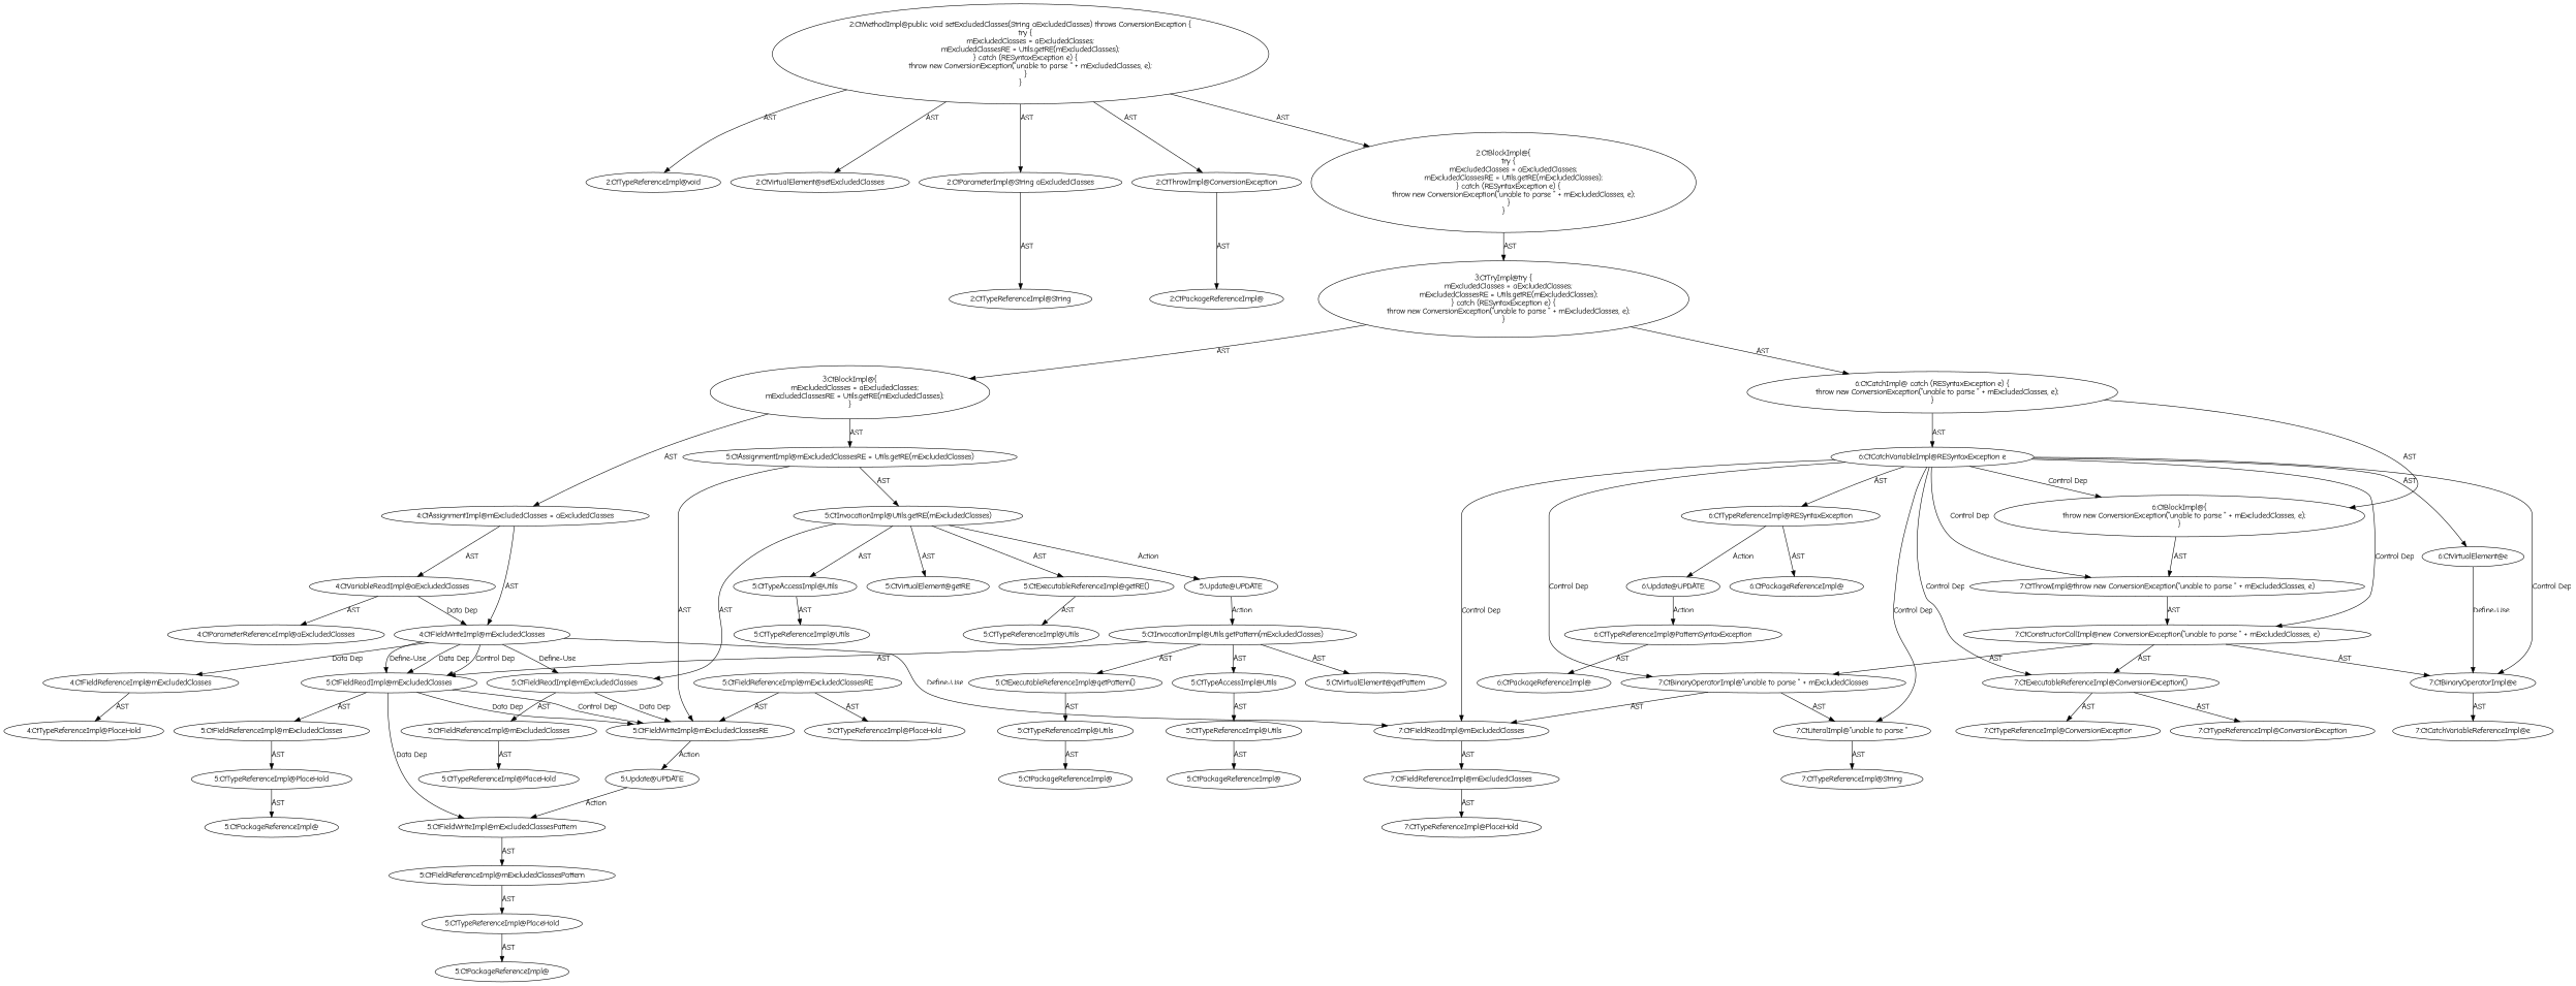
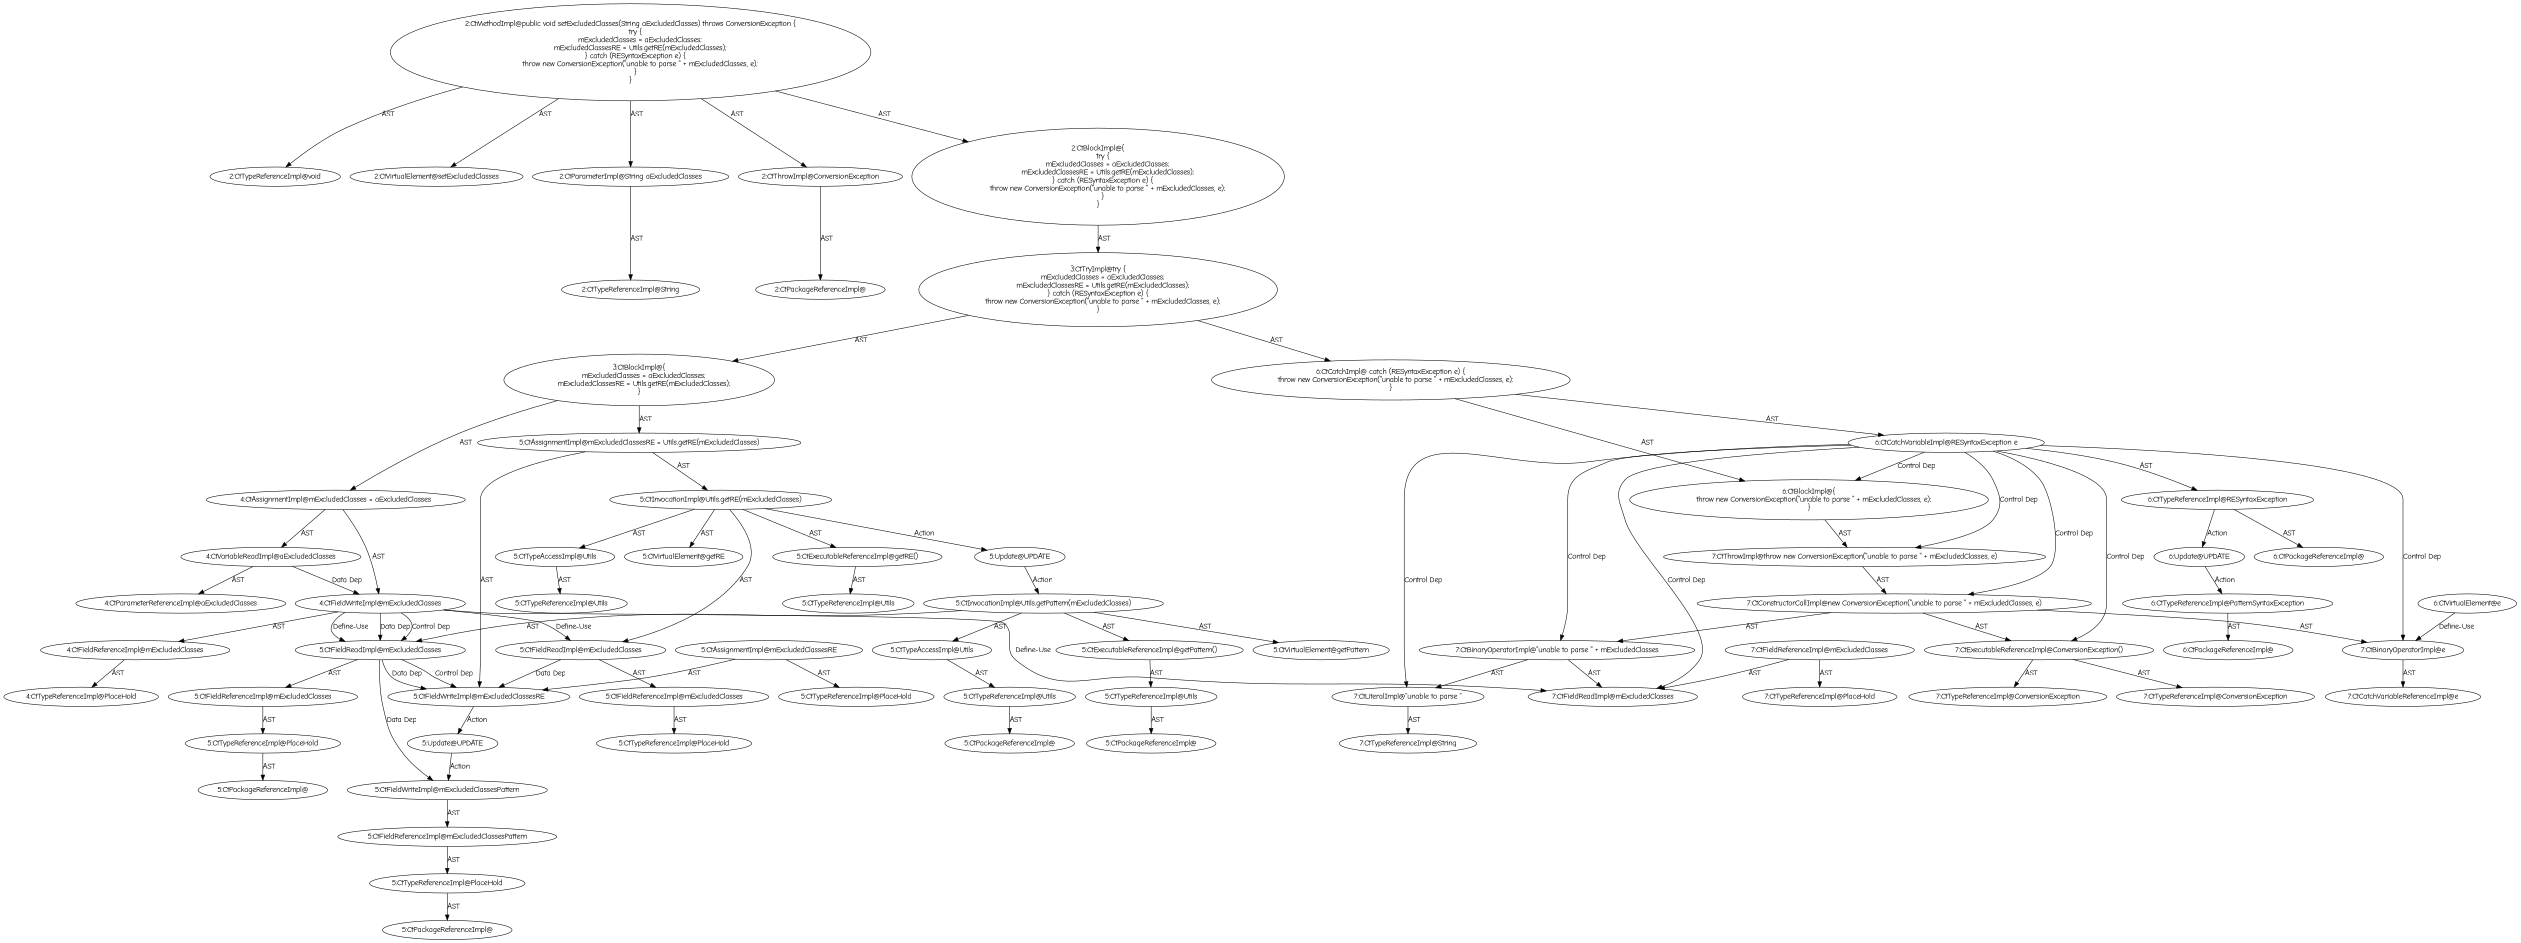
  digraph {
    fontname="Comic Neue"
    node [fontname="Comic Neue" shape=ellipse]
    edge [fontname="Comic Neue"]
    n1 [label="2:CtTypeReferenceImpl@void"]
    n2 [label="2:CtVirtualElement@setExcludedClasses"]
    n3 [label="2:CtParameterImpl@String aExcludedClasses"]
    n4 [label="2:CtTypeReferenceImpl@String"]
    n5 [label="2:CtThrowImpl@ConversionException"]
    n6 [label="2:CtPackageReferenceImpl@"]
    n7 [label="4:CtFieldReferenceImpl@mExcludedClasses"]
    n8 [label="4:CtTypeReferenceImpl@PlaceHold"]
    n9 [label="4:CtFieldWriteImpl@mExcludedClasses"]
    n10 [label="5:CtFieldReadImpl@mExcludedClasses"]
    n11 [label="7:CtFieldReadImpl@mExcludedClasses"]
    n12 [label="5:CtFieldReadImpl@mExcludedClasses"]
    n13 [label="5:CtFieldWriteImpl@mExcludedClassesRE"]
    n14 [label="5:CtFieldReferenceImpl@mExcludedClasses"]
    n15 [label="7:CtFieldReferenceImpl@mExcludedClasses"]
    n16 [label="5:CtFieldWriteImpl@mExcludedClassesPattern"]
    n17 [label="5:CtFieldReferenceImpl@mExcludedClasses"]
    n18 [label="4:CtVariableReadImpl@aExcludedClasses"]
    n19 [label="4:CtParameterReferenceImpl@aExcludedClasses"]
    n20 [label="4:CtAssignmentImpl@mExcludedClasses = aExcludedClasses"]
-   n21 [label="5:CtFieldReferenceImpl@mExcludedClassesRE"]
+   n21 [label="5:CtAssignmentImpl@mExcludedClassesRE"]
    n22 [label="5:CtTypeReferenceImpl@PlaceHold"]
    n23 [label="5:Update@UPDATE"]
    n24 [label="5:CtExecutableReferenceImpl@getRE()"]
    n25 [label="5:CtTypeReferenceImpl@Utils"]
    n26 [label="5:CtVirtualElement@getRE"]
    n27 [label="5:CtTypeAccessImpl@Utils"]
    n28 [label="5:CtTypeReferenceImpl@Utils"]
    n29 [label="5:CtTypeReferenceImpl@PlaceHold"]
    n30 [label="5:CtInvocationImpl@Utils.getRE(mExcludedClasses)"]
    n31 [label="5:Update@UPDATE"]
    n32 [label="5:CtInvocationImpl@Utils.getPattern(mExcludedClasses)"]
    n33 [label="5:CtAssignmentImpl@mExcludedClassesRE = Utils.getRE(mExcludedClasses)"]
    n34 [label="3:CtBlockImpl@\{\n    mExcludedClasses = aExcludedClasses;\n    mExcludedClassesRE = Utils.getRE(mExcludedClasses);\n\}"]
    n35 [label="6:CtVirtualElement@e"]
    n36 [label="7:CtBinaryOperatorImpl@e"]
    n37 [label="7:CtCatchVariableReferenceImpl@e"]
    n38 [label="6:CtTypeReferenceImpl@RESyntaxException"]
    n39 [label="6:CtPackageReferenceImpl@"]
    n40 [label="6:Update@UPDATE"]
    n41 [label="6:CtTypeReferenceImpl@PatternSyntaxException"]
    n42 [label="6:CtCatchVariableImpl@RESyntaxException e"]
    n43 [label="7:CtExecutableReferenceImpl@ConversionException()"]
    n44 [label="7:CtLiteralImpl@\"unable to parse \""]
    n45 [label="7:CtBinaryOperatorImpl@\"unable to parse \" + mExcludedClasses"]
    n46 [label="7:CtConstructorCallImpl@new ConversionException(\"unable to parse \" + mExcludedClasses, e)"]
    n47 [label="7:CtThrowImpl@throw new ConversionException(\"unable to parse \" + mExcludedClasses, e)"]
    n48 [label="6:CtBlockImpl@\{\n    throw new ConversionException(\"unable to parse \" + mExcludedClasses, e);\n\}"]
    n49 [label="7:CtTypeReferenceImpl@ConversionException"]
    n50 [label="7:CtTypeReferenceImpl@ConversionException"]
    n51 [label="7:CtTypeReferenceImpl@String"]
    n52 [label="7:CtTypeReferenceImpl@PlaceHold"]
    n53 [label="6:CtCatchImpl@ catch (RESyntaxException e) \{\n    throw new ConversionException(\"unable to parse \" + mExcludedClasses, e);\n\}"]
    n54 [label="3:CtTryImpl@try \{\n    mExcludedClasses = aExcludedClasses;\n    mExcludedClassesRE = Utils.getRE(mExcludedClasses);\n\} catch (RESyntaxException e) \{\n    throw new ConversionException(\"unable to parse \" + mExcludedClasses, e);\n\}"]
    n55 [label="2:CtBlockImpl@\{\n    try \{\n        mExcludedClasses = aExcludedClasses;\n        mExcludedClassesRE = Utils.getRE(mExcludedClasses);\n    \} catch (RESyntaxException e) \{\n        throw new ConversionException(\"unable to parse \" + mExcludedClasses, e);\n    \}\n\}"]
    n56 [label="2:CtMethodImpl@public void setExcludedClasses(String aExcludedClasses) throws ConversionException \{\n    try \{\n        mExcludedClasses = aExcludedClasses;\n        mExcludedClassesRE = Utils.getRE(mExcludedClasses);\n    \} catch (RESyntaxException e) \{\n        throw new ConversionException(\"unable to parse \" + mExcludedClasses, e);\n    \}\n\}"]
    n57 [label="5:CtFieldReferenceImpl@mExcludedClassesPattern"]
    n58 [label="5:CtPackageReferenceImpl@"]
    n59 [label="5:CtTypeReferenceImpl@PlaceHold"]
    n60 [label="5:CtTypeAccessImpl@Utils"]
    n61 [label="5:CtExecutableReferenceImpl@getPattern()"]
    n62 [label="5:CtVirtualElement@getPattern"]
    n63 [label="5:CtPackageReferenceImpl@"]
    n64 [label="5:CtTypeReferenceImpl@Utils"]
    n65 [label="5:CtPackageReferenceImpl@"]
    n66 [label="5:CtTypeReferenceImpl@Utils"]
    n67 [label="5:CtPackageReferenceImpl@"]
    n68 [label="5:CtTypeReferenceImpl@PlaceHold"]
    n69 [label="6:CtPackageReferenceImpl@"]
    n3 -> n4 [label=AST]
    n5 -> n6 [label=AST]
    n7 -> n8 [label=AST]
-   n9 -> n7 [label="Data Dep"]
+   n9 -> n7 [label=AST]
    n9 -> n10 [label="Define-Use"]
    n9 -> n11 [label="Define-Use"]
    n9 -> n12 [label="Define-Use"]
    n9 -> n12 [label="Data Dep"]
    n9 -> n12 [label="Control Dep"]
    n10 -> n13 [label="Data Dep"]
    n10 -> n14 [label=AST]
-   n11 -> n15 [label=AST]
+   n15 -> n11 [label=AST]
    n12 -> n13 [label="Data Dep"]
    n12 -> n13 [label="Control Dep"]
    n12 -> n16 [label="Data Dep"]
    n12 -> n17 [label=AST]
    n13 -> n23 [label=Action]
    n14 -> n29 [label=AST]
    n15 -> n52 [label=AST]
    n16 -> n57 [label=AST]
    n17 -> n68 [label=AST]
    n18 -> n9 [label="Data Dep"]
    n18 -> n19 [label=AST]
    n20 -> n9 [label=AST]
    n20 -> n18 [label=AST]
    n21 -> n13 [label=AST]
    n21 -> n22 [label=AST]
    n23 -> n16 [label=Action]
    n24 -> n25 [label=AST]
    n27 -> n28 [label=AST]
    n30 -> n10 [label=AST]
    n30 -> n24 [label=AST]
    n30 -> n26 [label=AST]
    n30 -> n27 [label=AST]
    n30 -> n31 [label=Action]
    n31 -> n32 [label=Action]
    n32 -> n12 [label=AST]
    n32 -> n60 [label=AST]
    n32 -> n61 [label=AST]
    n32 -> n62 [label=AST]
    n33 -> n13 [label=AST]
    n33 -> n30 [label=AST]
    n34 -> n20 [label=AST]
    n34 -> n33 [label=AST]
    n35 -> n36 [label="Define-Use"]
    n36 -> n37 [label=AST]
    n38 -> n39 [label=AST]
    n38 -> n40 [label=Action]
    n40 -> n41 [label=Action]
    n41 -> n69 [label=AST]
    n42 -> n11 [label="Control Dep"]
-   n42 -> n35 [label=AST]
    n42 -> n36 [label="Control Dep"]
    n42 -> n38 [label=AST]
    n42 -> n43 [label="Control Dep"]
    n42 -> n44 [label="Control Dep"]
    n42 -> n45 [label="Control Dep"]
    n42 -> n46 [label="Control Dep"]
    n42 -> n47 [label="Control Dep"]
    n42 -> n48 [label="Control Dep"]
    n43 -> n49 [label=AST]
    n43 -> n50 [label=AST]
    n44 -> n51 [label=AST]
    n45 -> n11 [label=AST]
    n45 -> n44 [label=AST]
    n46 -> n36 [label=AST]
    n46 -> n43 [label=AST]
    n46 -> n45 [label=AST]
    n47 -> n46 [label=AST]
    n48 -> n47 [label=AST]
    n53 -> n42 [label=AST]
    n53 -> n48 [label=AST]
    n54 -> n34 [label=AST]
    n54 -> n53 [label=AST]
    n55 -> n54 [label=AST]
    n56 -> n1 [label=AST]
    n56 -> n2 [label=AST]
    n56 -> n3 [label=AST]
    n56 -> n5 [label=AST]
    n56 -> n55 [label=AST]
    n57 -> n59 [label=AST]
    n59 -> n58 [label=AST]
    n60 -> n64 [label=AST]
    n61 -> n66 [label=AST]
    n64 -> n63 [label=AST]
    n66 -> n65 [label=AST]
    n68 -> n67 [label=AST]
  }
